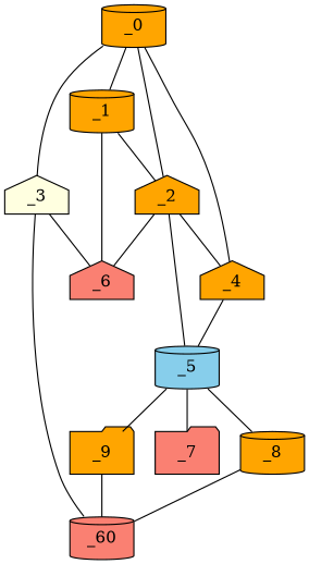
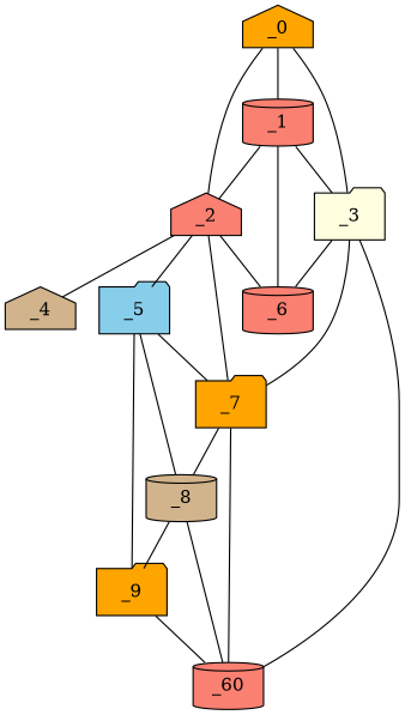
  graph {
    node [fillcolor=salmon shape=house style=filled x=56]
    edge [valence=2]
-   _0 [fillcolor=orange shape=cylinder x=6 y=51]
-   _1 [fillcolor=orange shape=cylinder y=56]
-   _2 [fillcolor=orange y=66]
-   _3 [fillcolor=lightyellow x=59 y=45]
-   _4 [fillcolor=orange x=61 y=72]
-   _6 [x=68 y=52]
-   _5 [fillcolor=skyblue shape=cylinder x=65 y=73]
-   _7 [shape=folder x=72 y=54]
+   _0 [fillcolor=orange x=6 y=51]
+   _1 [shape=cylinder y=56]
+   _2 [y=66]
+   _3 [fillcolor=lightyellow shape=folder x=59 y=45]
+   _4 [fillcolor=tan x=61 y=72]
+   _6 [shape=cylinder x=68 y=52]
+   _5 [fillcolor=skyblue shape=folder x=65 y=73]
+   _7 [fillcolor=orange shape=folder x=72 y=54]
    n9 [label=_60 shape=cylinder x=126 y=67]
-   _8 [fillcolor=orange shape=cylinder x=77 y=58]
+   _8 [fillcolor=tan shape=cylinder x=77 y=58]
    _9 [fillcolor=orange shape=folder x=125 y=77]
    _0 -- _1
    _0 -- _2
    _0 -- _3 [valence=1]
-   _0 -- _4 [valence=1]
    _1 -- _2
+   _1 -- _3
    _1 -- _6
    _2 -- _4
    _2 -- _6
    _2 -- _5
+   _2 -- _7
    _3 -- _6
+   _3 -- _7
    _3 -- n9 [valence=1]
-   _4 -- _5 [valence=1]
    _5 -- _7
    _5 -- _8
    _5 -- _9 [valence=1]
+   _7 -- n9
+   _7 -- _8
    _8 -- n9 [valence=1]
+   _8 -- _9 [valence=1]
    _9 -- n9 [valence=1]
  }
